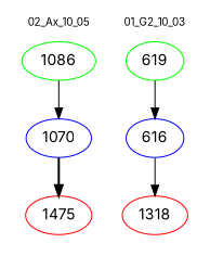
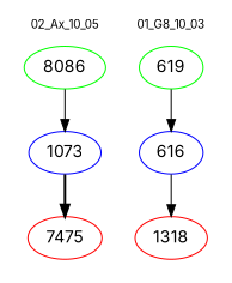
  digraph {
    fontname=Inter
    node [color=green fontname=Inter]
    edge [color=black fontname=Inter style=solid]
-   n1 [label=1086]
-   n2 [color=blue label=1070]
-   n3 [color=red label=1475]
+   n1 [label=8086]
+   n2 [color=blue label=1073]
+   n3 [color=red label=7475]
    n4 [label=619]
    n5 [color=blue label=616]
    n6 [color=red label=1318]
    subgraph cluster_1 {
      color=white
      fontsize=10
      label="02_Ax_10_05"
      n1
      n2
      n3
    }
    subgraph cluster_2 {
      color=white
      fontsize=10
-     label="01_G2_10_03"
+     label="01_G8_10_03"
      n4
      n5
      n6
    }
    n1 -> n2
    n2 -> n3 [style=bold]
    n4 -> n5
    n5 -> n6
  }
